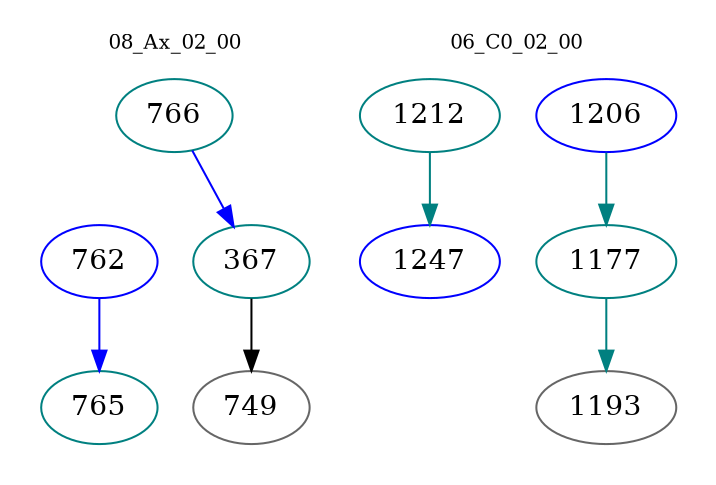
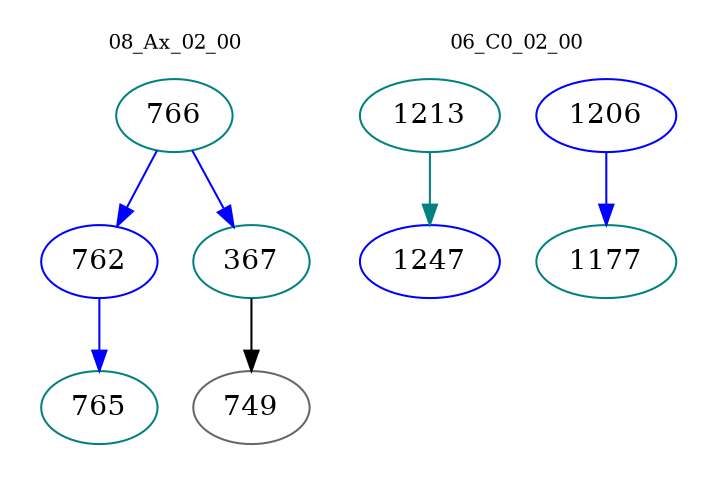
  digraph {
    node [color=teal]
    edge [color=blue]
    n1 [label=766]
    n2 [color=blue label=762]
    n3 [label=367]
    n4 [label=765]
    n5 [color=gray40 label=749]
    n6 [color=blue label=1206]
-   n7 [label=1212]
+   n7 [label=1213]
    n8 [label=1177]
    n9 [color=blue label=1247]
-   n10 [color=gray40 label=1193]
    subgraph cluster_1 {
      color=white
      fontsize=10
      label="08_Ax_02_00"
      n1
      n2
      n3
      n4
      n5
    }
    subgraph cluster_2 {
      color=white
      fontsize=10
      label="06_C0_02_00"
      n6
      n7
      n8
      n9
-     n10
    }
+   n1 -> n2
    n1 -> n3
    n2 -> n4
    n3 -> n5 [color=black]
-   n6 -> n8 [color=teal]
+   n6 -> n8
    n7 -> n9 [color=teal]
-   n8 -> n10 [color=teal]
  }
